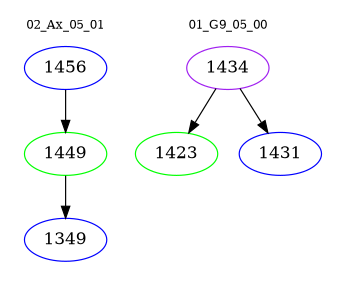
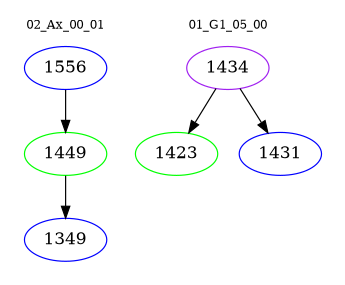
  digraph {
    node [color=blue]
    edge [color=black]
-   n1 [label=1456]
+   n1 [label=1556]
    n2 [color=green label=1449]
    n3 [label=1349]
    n4 [color=purple label=1434]
    n5 [color=green label=1423]
    n6 [label=1431]
    subgraph cluster_1 {
      color=white
      fontsize=10
-     label="02_Ax_05_01"
+     label="02_Ax_00_01"
      n1
      n2
      n3
    }
    subgraph cluster_2 {
      color=white
      fontsize=10
-     label="01_G9_05_00"
+     label="01_G1_05_00"
      n4
      n5
      n6
    }
    n1 -> n2
    n2 -> n3
    n4 -> n5
    n4 -> n6
  }
